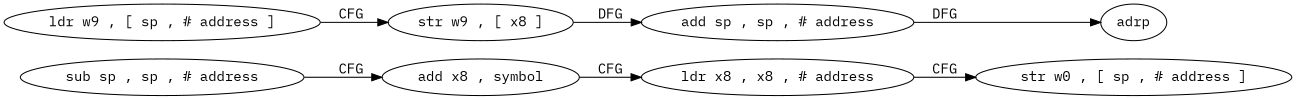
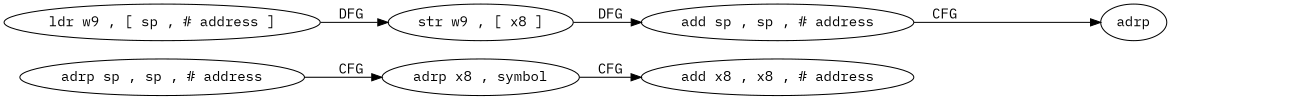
  digraph {
    fontname="IBM Plex Mono"
    rankdir=LR
    node [fontname="IBM Plex Mono"]
    edge [fontname="IBM Plex Mono"]
-   n1 [label="sub sp , sp , # address"]
-   n2 [label="add x8 , symbol"]
-   n3 [label="ldr x8 , x8 , # address"]
-   n4 [label="str w0 , [ sp , # address ]"]
+   n1 [label="adrp sp , sp , # address"]
+   n2 [label="adrp x8 , symbol"]
+   n3 [label="add x8 , x8 , # address"]
    n5 [label="ldr w9 , [ sp , # address ]"]
    n6 [label="str w9 , [ x8 ]"]
    n7 [label="add sp , sp , # address"]
    n8 [label=adrp]
    n1 -> n2 [label=CFG]
    n2 -> n3 [label=CFG]
-   n3 -> n4 [label=CFG]
-   n5 -> n6 [label=CFG]
+   n5 -> n6 [label=DFG]
    n6 -> n7 [label=DFG]
-   n7 -> n8 [label=DFG]
+   n7 -> n8 [label=CFG]
  }
